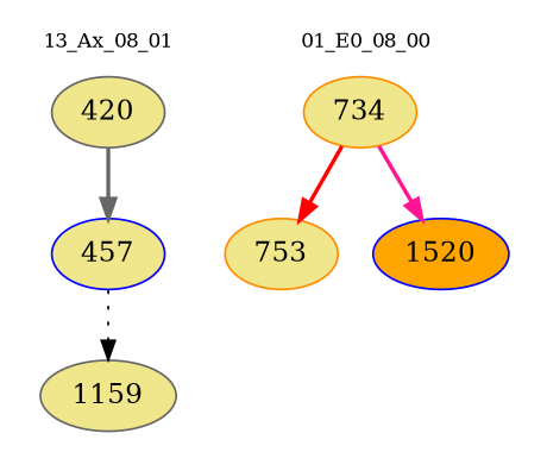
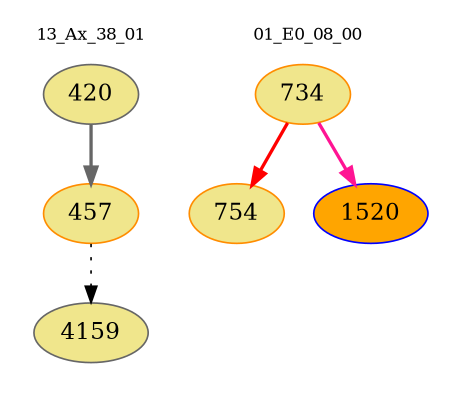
  digraph {
    node [color=gray40 fillcolor=khaki style=filled]
    edge [style=bold]
    n1 [label=420]
-   n2 [label=1159]
-   n3 [color=blue label=457]
+   n2 [label=4159]
+   n3 [color=darkorange label=457]
    n4 [color=darkorange label=734]
-   n5 [color=darkorange label=753]
+   n5 [color=darkorange label=754]
    n6 [color=blue fillcolor=orange label=1520]
    subgraph cluster_1 {
      color=white
      fontsize=10
-     label="13_Ax_08_01"
+     label="13_Ax_38_01"
      n1
      n2
      n3
    }
    subgraph cluster_2 {
      color=white
      fontsize=10
      label="01_E0_08_00"
      n4
      n5
      n6
    }
    n1 -> n3 [color=gray40]
    n3 -> n2 [color=black style=dotted]
    n4 -> n5 [color=red]
    n4 -> n6 [color=deeppink]
  }
